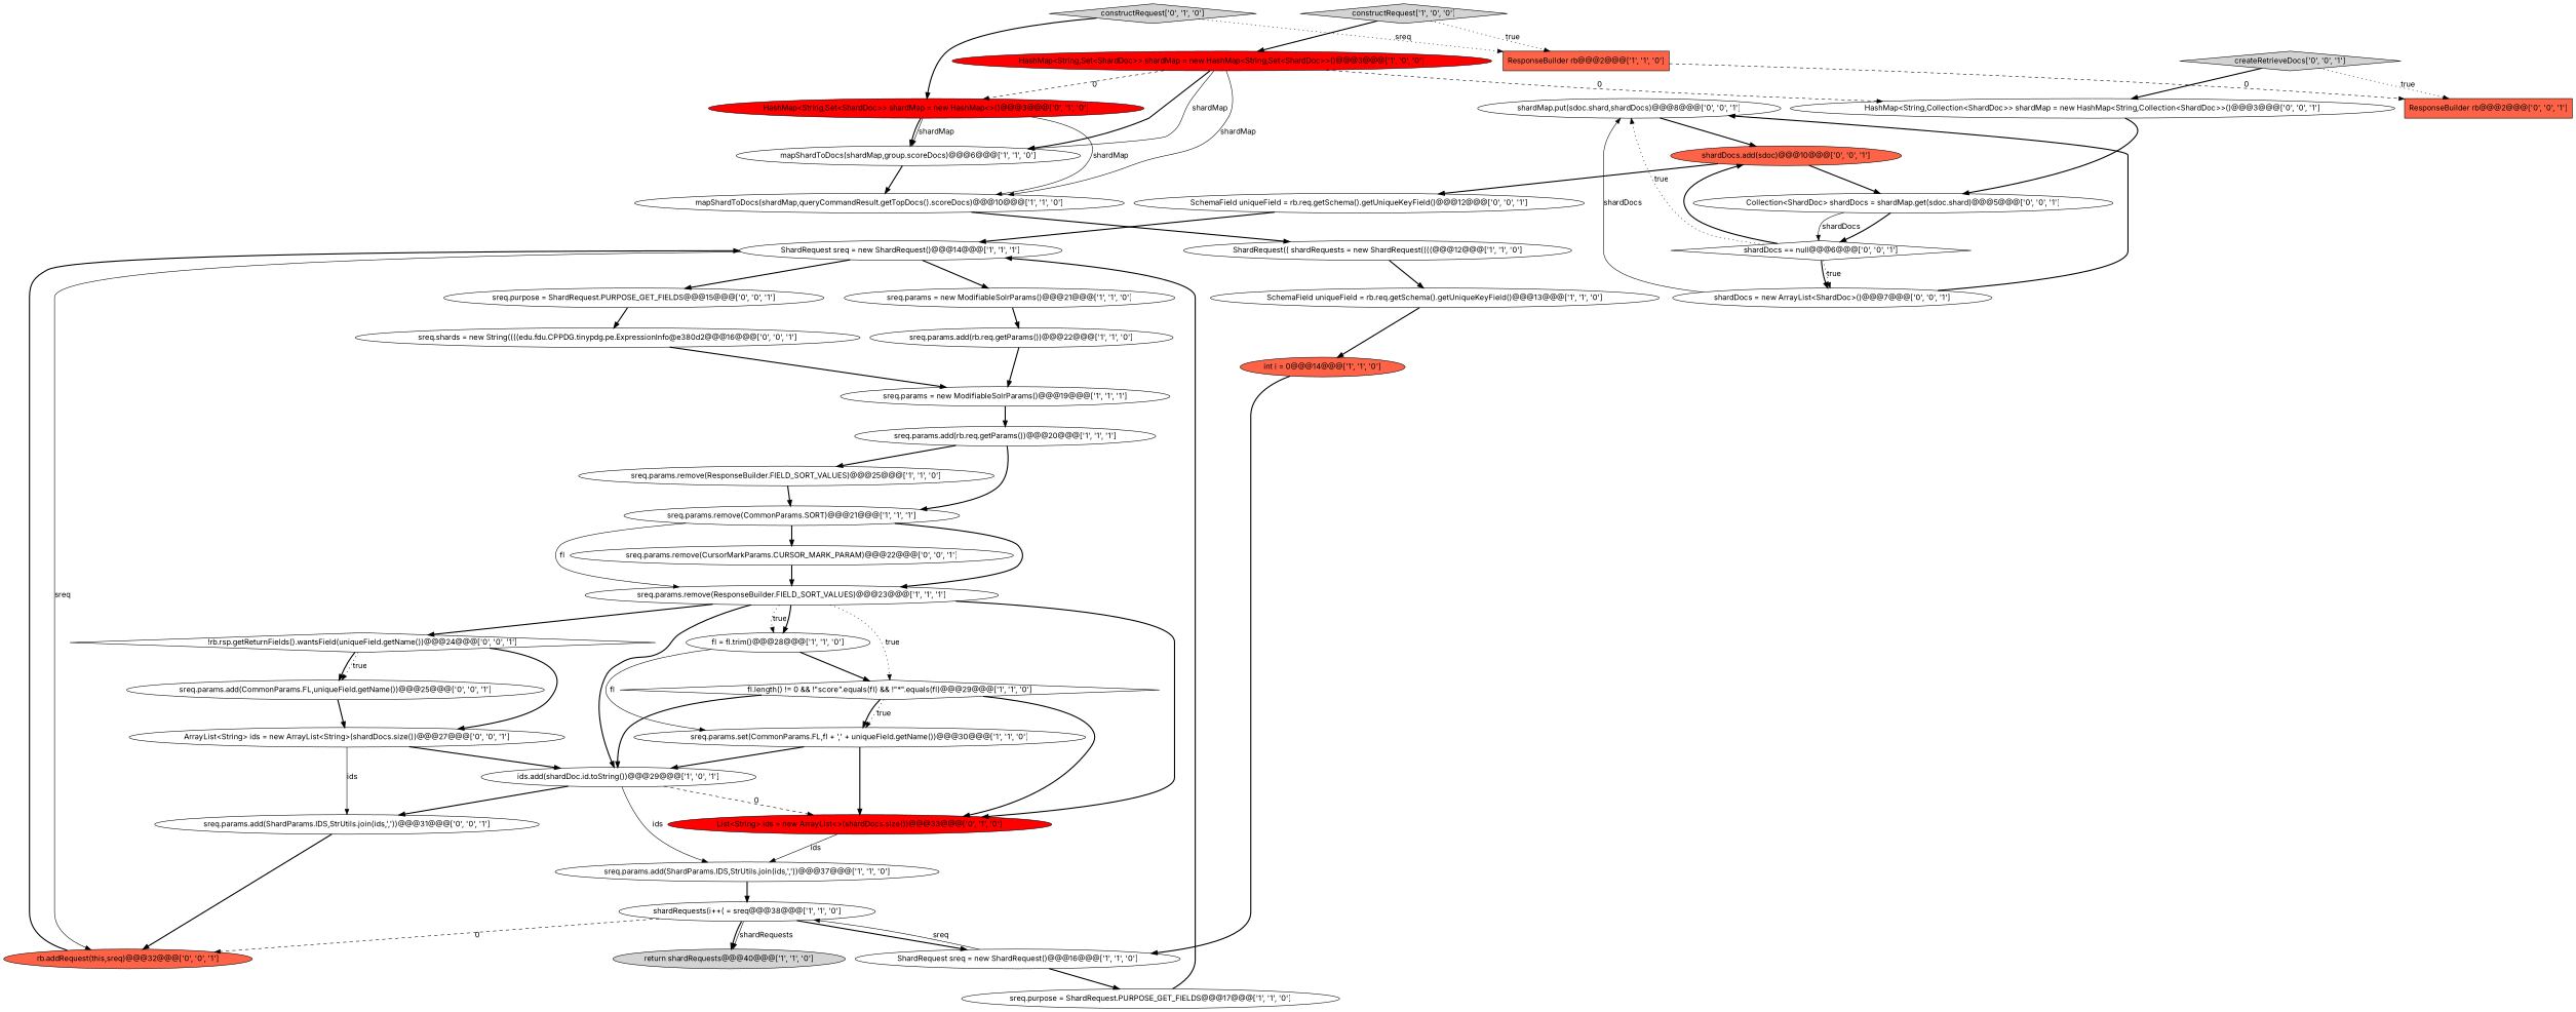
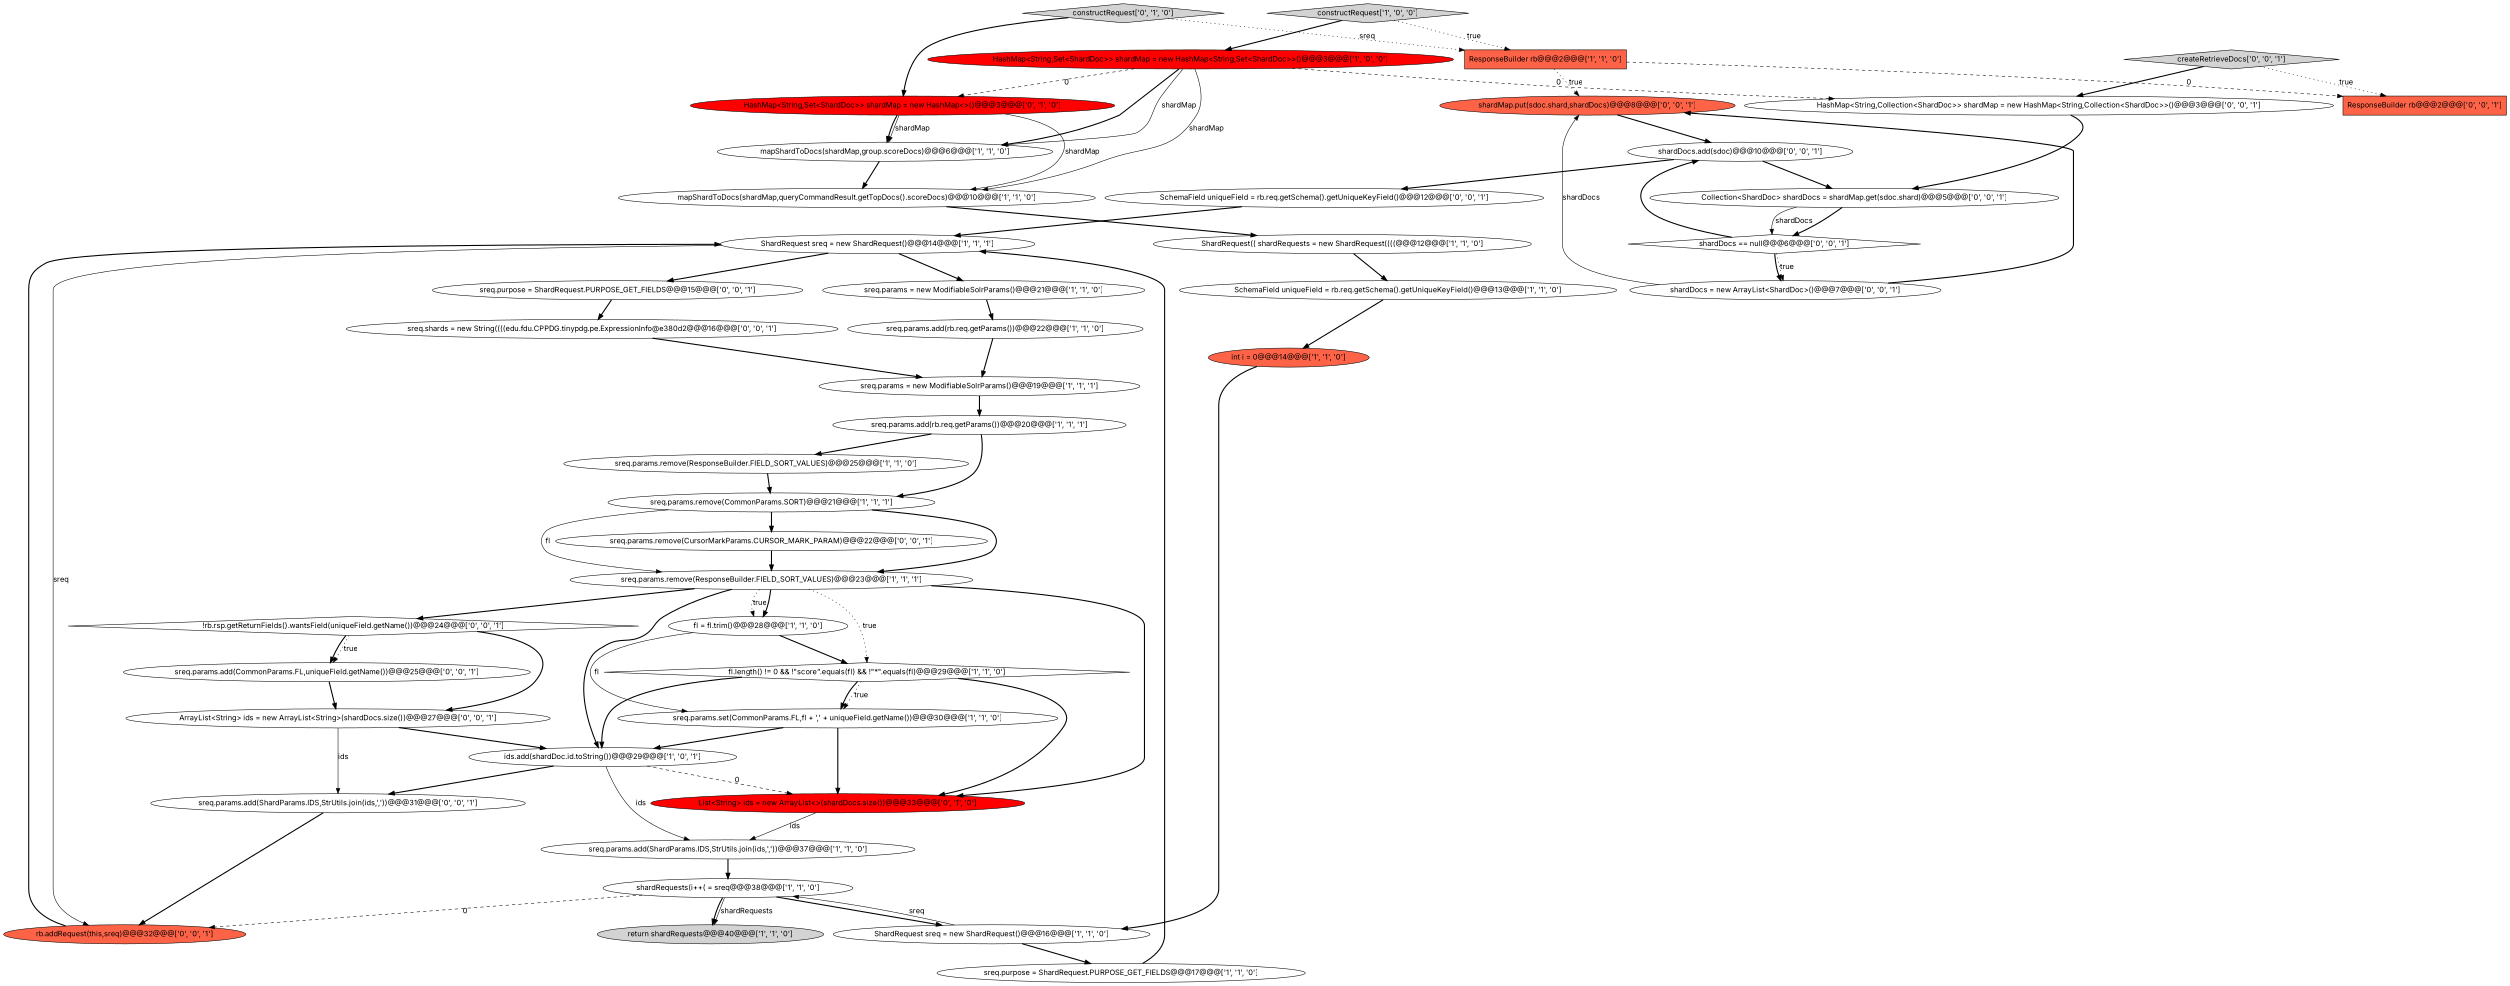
  digraph {
    fontname=Inter
    node [fillcolor=white fontname=Inter shape=ellipse style=filled]
    edge [fontname=Inter style=bold]
-   n1 [label="shardMap.put(sdoc.shard,shardDocs)@@@8@@@['0', '0', '1']"]
-   n2 [fillcolor=tomato label="shardDocs.add(sdoc)@@@10@@@['0', '0', '1']"]
+   n1 [fillcolor=tomato label="shardMap.put(sdoc.shard,shardDocs)@@@8@@@['0', '0', '1']"]
+   n2 [label="shardDocs.add(sdoc)@@@10@@@['0', '0', '1']"]
    n3 [label="Collection<ShardDoc> shardDocs = shardMap.get(sdoc.shard)@@@5@@@['0', '0', '1']"]
    n4 [label="SchemaField uniqueField = rb.req.getSchema().getUniqueKeyField()@@@12@@@['0', '0', '1']"]
    n5 [label="shardRequests(i++( = sreq@@@38@@@['1', '1', '0']"]
    n6 [fillcolor=lightgray label="return shardRequests@@@40@@@['1', '1', '0']"]
    n7 [label="ShardRequest sreq = new ShardRequest()@@@16@@@['1', '1', '0']"]
    n8 [fillcolor=tomato label="rb.addRequest(this,sreq)@@@32@@@['0', '0', '1']"]
    n9 [label="sreq.purpose = ShardRequest.PURPOSE_GET_FIELDS@@@17@@@['1', '1', '0']"]
    n10 [label="ShardRequest sreq = new ShardRequest()@@@14@@@['1', '1', '1']"]
    n11 [label="ShardRequest(( shardRequests = new ShardRequest((((@@@12@@@['1', '1', '0']"]
    n12 [label="SchemaField uniqueField = rb.req.getSchema().getUniqueKeyField()@@@13@@@['1', '1', '0']"]
    n13 [fillcolor=tomato label="int i = 0@@@14@@@['1', '1', '0']"]
    n14 [label="sreq.params = new ModifiableSolrParams()@@@21@@@['1', '1', '0']"]
    n15 [label="sreq.params.add(rb.req.getParams())@@@22@@@['1', '1', '0']"]
    n16 [label="sreq.params = new ModifiableSolrParams()@@@19@@@['1', '1', '1']"]
    n17 [label="sreq.params.add(ShardParams.IDS,StrUtils.join(ids,','))@@@31@@@['0', '0', '1']"]
    n18 [label="sreq.shards = new String((((edu.fdu.CPPDG.tinypdg.pe.ExpressionInfo@e380d2@@@16@@@['0', '0', '1']"]
    n19 [label="sreq.params.add(rb.req.getParams())@@@20@@@['1', '1', '1']"]
    n20 [label="shardDocs == null@@@6@@@['0', '0', '1']" shape=diamond]
    n21 [fillcolor=lightgray label="createRetrieveDocs['0', '0', '1']" shape=diamond]
    n22 [label="HashMap<String,Collection<ShardDoc>> shardMap = new HashMap<String,Collection<ShardDoc>>()@@@3@@@['0', '0', '1']"]
    n23 [fillcolor=tomato label="ResponseBuilder rb@@@2@@@['0', '0', '1']" shape=box]
    n24 [fillcolor=tomato label="ResponseBuilder rb@@@2@@@['1', '1', '0']" shape=box]
    n25 [label="ids.add(shardDoc.id.toString())@@@29@@@['1', '0', '1']"]
    n26 [label="sreq.params.add(ShardParams.IDS,StrUtils.join(ids,','))@@@37@@@['1', '1', '0']"]
    n27 [fillcolor=red label="List<String> ids = new ArrayList<>(shardDocs.size())@@@33@@@['0', '1', '0']"]
    n28 [label="mapShardToDocs(shardMap,group.scoreDocs)@@@6@@@['1', '1', '0']"]
    n29 [label="mapShardToDocs(shardMap,queryCommandResult.getTopDocs().scoreDocs)@@@10@@@['1', '1', '0']"]
    n30 [fillcolor=red label="HashMap<String,Set<ShardDoc>> shardMap = new HashMap<>()@@@3@@@['0', '1', '0']"]
    n31 [fillcolor=lightgray label="constructRequest['1', '0', '0']" shape=diamond]
    n32 [fillcolor=red label="HashMap<String,Set<ShardDoc>> shardMap = new HashMap<String,Set<ShardDoc>>()@@@3@@@['1', '0', '0']"]
    n33 [label="shardDocs = new ArrayList<ShardDoc>()@@@7@@@['0', '0', '1']"]
    n34 [label="sreq.purpose = ShardRequest.PURPOSE_GET_FIELDS@@@15@@@['0', '0', '1']"]
    n35 [label="sreq.params.remove(CommonParams.SORT)@@@21@@@['1', '1', '1']"]
    n36 [label="sreq.params.remove(ResponseBuilder.FIELD_SORT_VALUES)@@@25@@@['1', '1', '0']"]
    n37 [label="sreq.params.set(CommonParams.FL,fl + ',' + uniqueField.getName())@@@30@@@['1', '1', '0']"]
    n38 [label="sreq.params.remove(ResponseBuilder.FIELD_SORT_VALUES)@@@23@@@['1', '1', '1']"]
    n39 [label="fl = fl.trim()@@@28@@@['1', '1', '0']"]
    n40 [label="fl.length() != 0 && !\"score\".equals(fl) && !\"*\".equals(fl)@@@29@@@['1', '1', '0']" shape=diamond]
    n41 [label="!rb.rsp.getReturnFields().wantsField(uniqueField.getName())@@@24@@@['0', '0', '1']" shape=diamond]
    n42 [label="ArrayList<String> ids = new ArrayList<String>(shardDocs.size())@@@27@@@['0', '0', '1']"]
    n43 [label="sreq.params.add(CommonParams.FL,uniqueField.getName())@@@25@@@['0', '0', '1']"]
    n44 [label="sreq.params.remove(CursorMarkParams.CURSOR_MARK_PARAM)@@@22@@@['0', '0', '1']"]
    n45 [fillcolor=lightgray label="constructRequest['0', '1', '0']" shape=diamond]
    n1 -> n2
    n2 -> n3
    n2 -> n4
    n3 -> n20
    n3 -> n20 [label=shardDocs style=solid]
    n4 -> n10
    n5 -> n6 [label=shardRequests style=solid]
    n5 -> n6
    n5 -> n7
    n5 -> n8 [label=0 style=dashed]
    n7 -> n5 [label=sreq style=solid]
    n7 -> n9
    n8 -> n10
    n9 -> n10
    n10 -> n8 [label=sreq style=solid]
    n10 -> n14
    n10 -> n34
    n11 -> n12
    n12 -> n13
    n13 -> n7
    n14 -> n15
    n15 -> n16
    n16 -> n19
    n17 -> n8
    n18 -> n16
    n19 -> n35
    n19 -> n36
-   n20 -> n1 [label=true style=dotted]
+   n24 -> n1 [label=true style=dotted]
    n20 -> n2
    n20 -> n33 [label=true style=dotted]
    n20 -> n33
    n21 -> n22
    n21 -> n23 [label=true style=dotted]
    n22 -> n3
    n24 -> n23 [label=0 style=dashed]
    n25 -> n17
    n25 -> n26 [label=ids style=solid]
    n25 -> n27 [label=0 style=dashed]
    n26 -> n5
    n27 -> n26 [label=ids style=solid]
    n28 -> n29
    n29 -> n11
    n30 -> n28 [label=shardMap style=solid]
    n30 -> n28
    n30 -> n29 [label=shardMap style=solid]
    n31 -> n24 [label=true style=dotted]
    n31 -> n32
    n32 -> n22 [label=0 style=dashed]
    n32 -> n28 [label=shardMap style=solid]
    n32 -> n28
    n32 -> n29 [label=shardMap style=solid]
    n32 -> n30 [label=0 style=dashed]
    n33 -> n1
    n33 -> n1 [label=shardDocs style=solid]
    n34 -> n18
    n35 -> n38
    n35 -> n38 [label=fl style=solid]
    n35 -> n44
    n36 -> n35
    n37 -> n25
    n37 -> n27
    n38 -> n25
    n38 -> n27
    n38 -> n39 [label=true style=dotted]
    n38 -> n39
    n38 -> n40 [label=true style=dotted]
    n38 -> n41
    n39 -> n37 [label=fl style=solid]
    n39 -> n40
    n40 -> n25
    n40 -> n27
    n40 -> n37
    n40 -> n37 [label=true style=dotted]
    n41 -> n42
    n41 -> n43
    n41 -> n43 [label=true style=dotted]
    n42 -> n17 [label=ids style=solid]
    n42 -> n25
    n43 -> n42
    n44 -> n38
    n45 -> n24 [label=sreq style=dotted]
    n45 -> n30
  }
